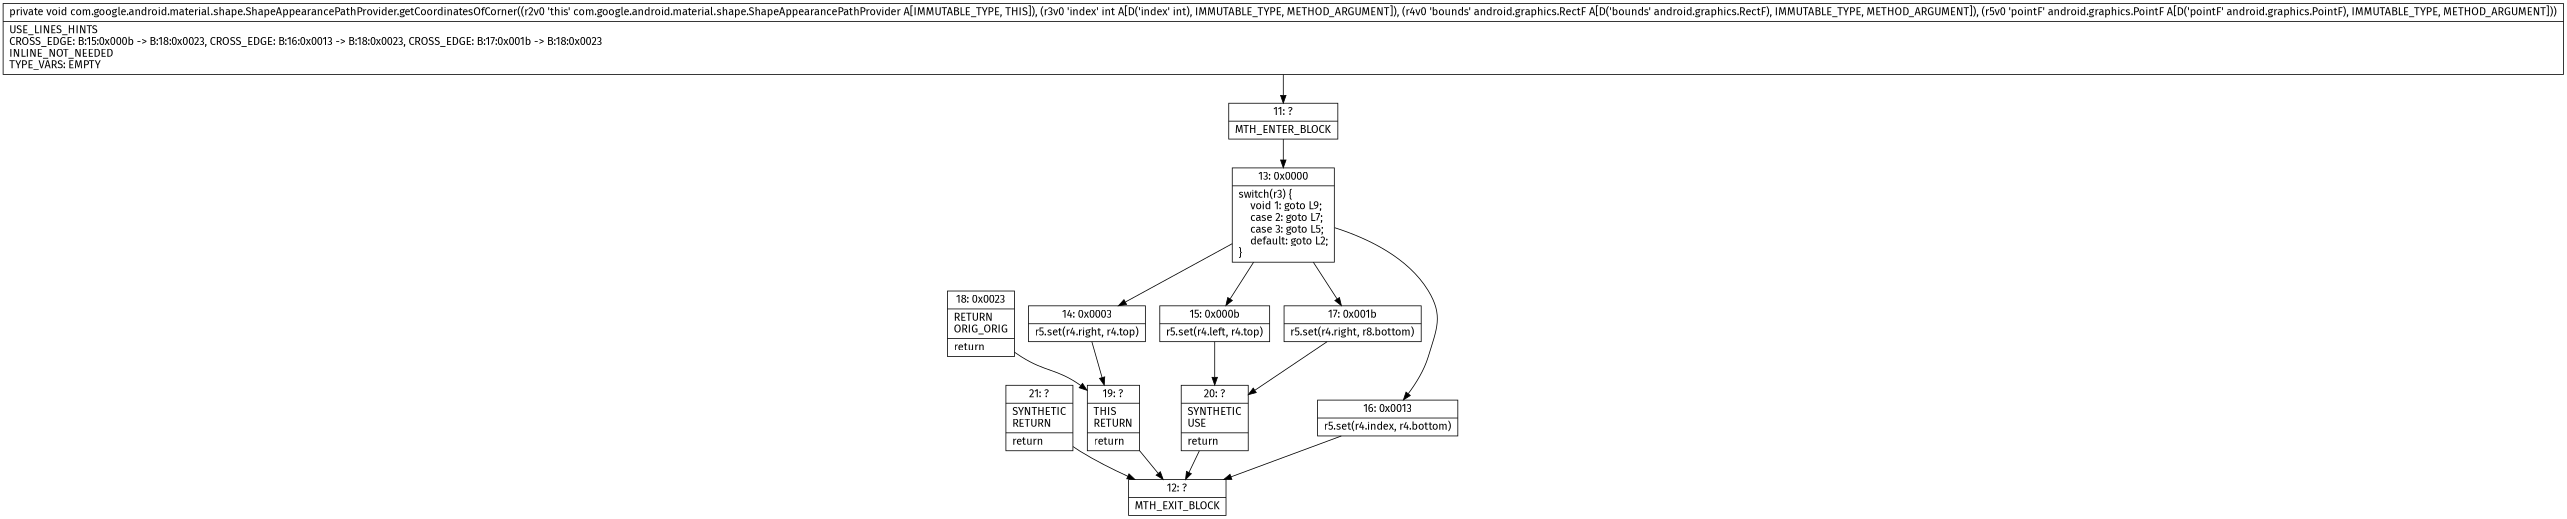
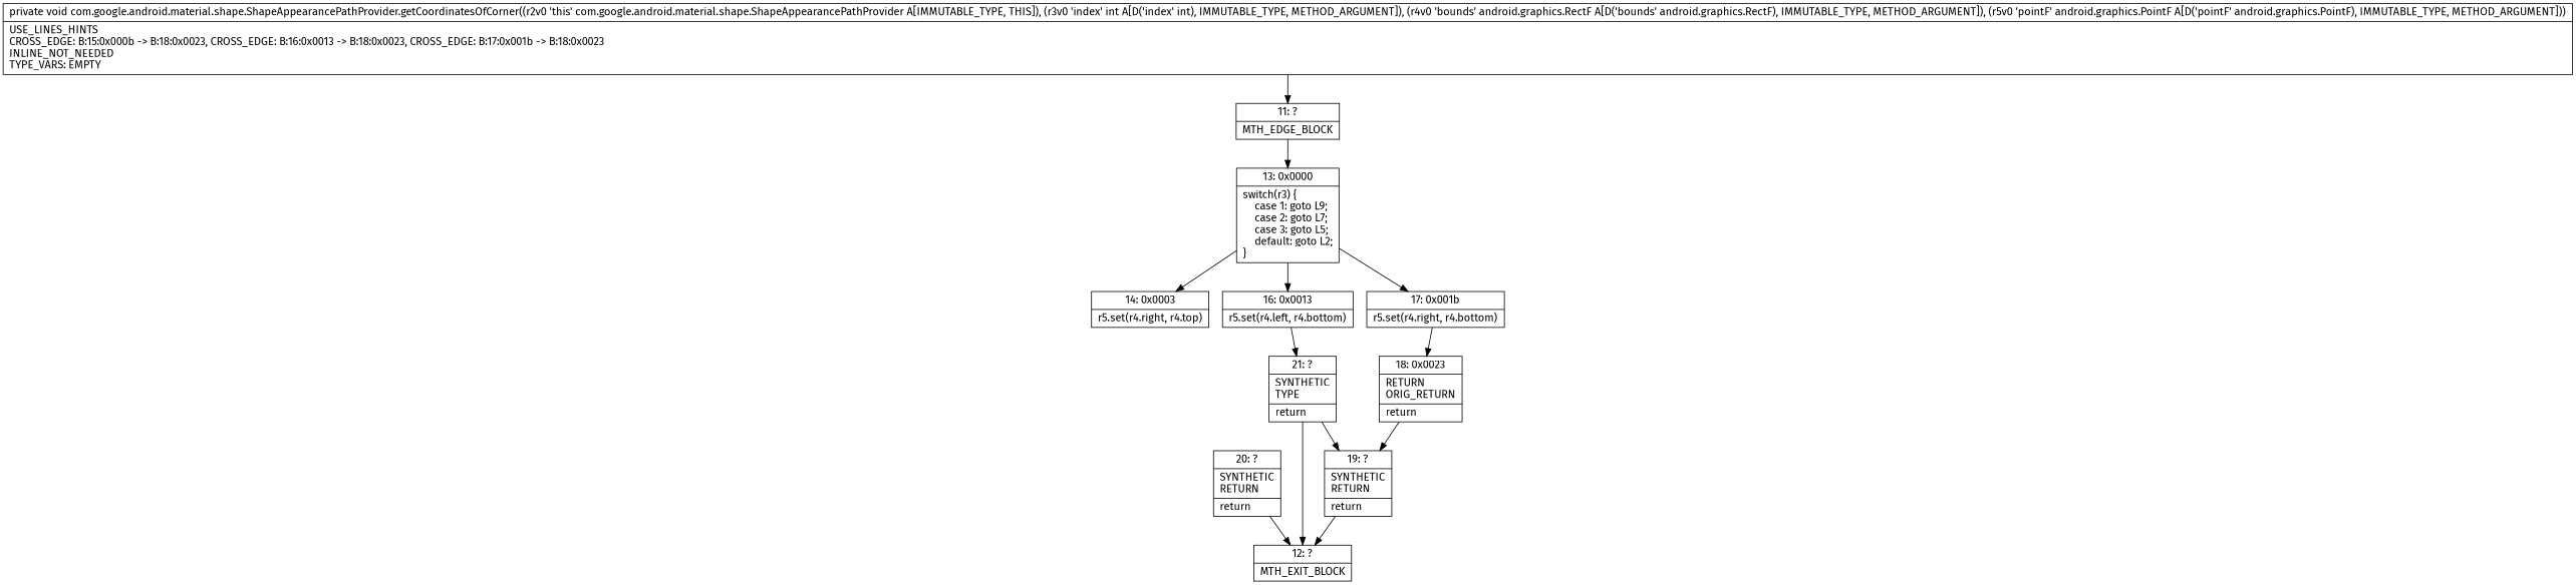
  digraph {
    fontname="Fira Sans"
    node [fontname="Fira Sans" shape=record]
    edge [fontname="Fira Sans"]
-   n1 [label="{11\:\ ?|MTH_ENTER_BLOCK\l}"]
-   n2 [label="{13\:\ 0x0000|switch(r3) \{\l    void 1: goto L9;\l    case 2: goto L7;\l    case 3: goto L5;\l    default: goto L2;\l\}\l}"]
+   n1 [label="{11\:\ ?|MTH_EDGE_BLOCK\l}"]
+   n2 [label="{13\:\ 0x0000|switch(r3) \{\l    case 1: goto L9;\l    case 2: goto L7;\l    case 3: goto L5;\l    default: goto L2;\l\}\l}"]
    n3 [label="{14\:\ 0x0003|r5.set(r4.right, r4.top)\l}"]
-   n4 [label="{15\:\ 0x000b|r5.set(r4.left, r4.top)\l}"]
-   n5 [label="{16\:\ 0x0013|r5.set(r4.index, r4.bottom)\l}"]
-   n6 [label="{17\:\ 0x001b|r5.set(r4.right, r8.bottom)\l}"]
-   n7 [label="{19\:\ ?|THIS\lRETURN\l|return\l}"]
-   n8 [label="{20\:\ ?|SYNTHETIC\lUSE\l|return\l}"]
-   n9 [label="{21\:\ ?|SYNTHETIC\lRETURN\l|return\l}"]
-   n10 [label="{18\:\ 0x0023|RETURN\lORIG_ORIG\l|return\l}"]
+   n5 [label="{16\:\ 0x0013|r5.set(r4.left, r4.bottom)\l}"]
+   n6 [label="{17\:\ 0x001b|r5.set(r4.right, r4.bottom)\l}"]
+   n7 [label="{19\:\ ?|SYNTHETIC\lRETURN\l|return\l}"]
+   n8 [label="{20\:\ ?|SYNTHETIC\lRETURN\l|return\l}"]
+   n9 [label="{21\:\ ?|SYNTHETIC\lTYPE\l|return\l}"]
+   n10 [label="{18\:\ 0x0023|RETURN\lORIG_RETURN\l|return\l}"]
    n11 [label="{12\:\ ?|MTH_EXIT_BLOCK\l}"]
    n12 [label="{private void com.google.android.material.shape.ShapeAppearancePathProvider.getCoordinatesOfCorner((r2v0 'this' com.google.android.material.shape.ShapeAppearancePathProvider A[IMMUTABLE_TYPE, THIS]), (r3v0 'index' int A[D('index' int), IMMUTABLE_TYPE, METHOD_ARGUMENT]), (r4v0 'bounds' android.graphics.RectF A[D('bounds' android.graphics.RectF), IMMUTABLE_TYPE, METHOD_ARGUMENT]), (r5v0 'pointF' android.graphics.PointF A[D('pointF' android.graphics.PointF), IMMUTABLE_TYPE, METHOD_ARGUMENT]))  | USE_LINES_HINTS\lCROSS_EDGE: B:15:0x000b \-\> B:18:0x0023, CROSS_EDGE: B:16:0x0013 \-\> B:18:0x0023, CROSS_EDGE: B:17:0x001b \-\> B:18:0x0023\lINLINE_NOT_NEEDED\lTYPE_VARS: EMPTY\l}"]
    n1 -> n2
    n2 -> n3
-   n2 -> n4
    n2 -> n5
    n2 -> n6
-   n3 -> n7
-   n4 -> n8
-   n5 -> n11
-   n6 -> n8
+   n9 -> n7
+   n5 -> n9
+   n6 -> n10
    n7 -> n11
    n8 -> n11
    n9 -> n11
    n10 -> n7
    n12 -> n1
  }
